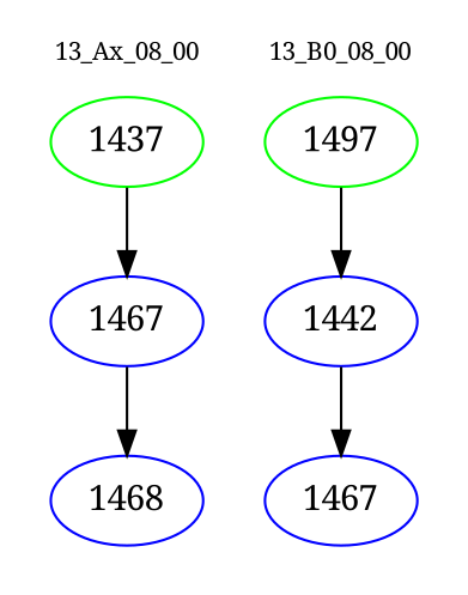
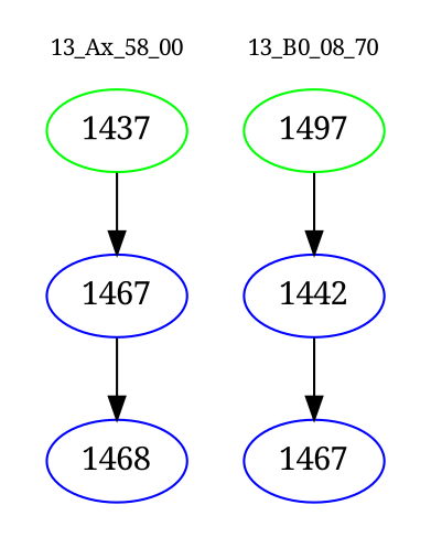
  digraph {
    fontname="Noto Serif"
    node [color=blue fontname="Noto Serif"]
    edge [color=black fontname="Noto Serif"]
    n1 [color=green label=1437]
    n2 [label=1467]
    n3 [label=1468]
    n4 [color=green label=1497]
    n5 [label=1442]
    n6 [label=1467]
    subgraph cluster_1 {
      color=white
      fontsize=10
-     label="13_Ax_08_00"
+     label="13_Ax_58_00"
      n1
      n2
      n3
    }
    subgraph cluster_2 {
      color=white
      fontsize=10
-     label="13_B0_08_00"
+     label="13_B0_08_70"
      n4
      n5
      n6
    }
    n1 -> n2
    n2 -> n3
    n4 -> n5
    n5 -> n6
  }
